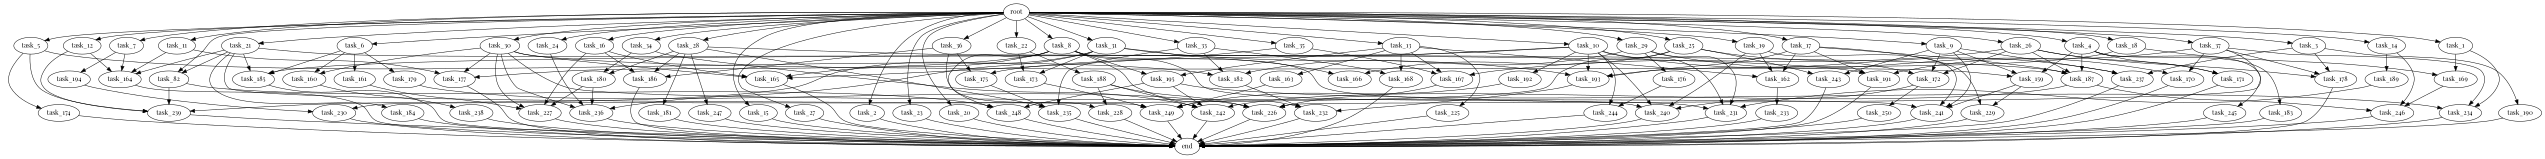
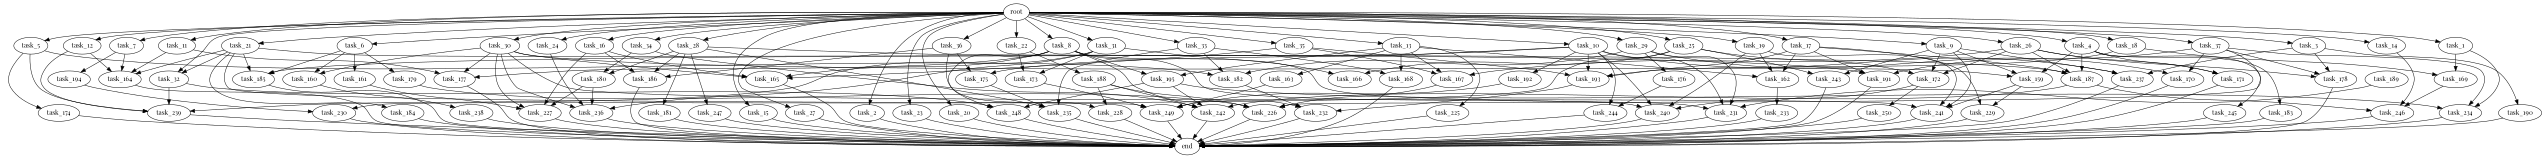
  digraph {
    fontname="Playfair Display"
    node [fontname="Playfair Display"]
    edge [fontname="Playfair Display"]
    task_12
    task_239
    task_164
    end
    task_160
    task_238
    task_36
    task_228
    task_175
    task_186
    task_235
    task_180
    task_227
    task_236
    task_19
    task_241
    task_162
    task_240
    task_233
    task_249
    root
    task_10
    task_18
    task_1
    task_4
    task_33
    task_8
    task_15
    task_5
    task_27
    task_14
    task_21
    task_16
    task_7
    task_26
    task_30
    task_17
    task_31
    task_2
    task_35
    task_3
    task_22
    task_29
    task_28
    task_23
    task_25
    task_6
-   task_32 [label=task_82]
+   task_32
    task_20
    task_9
    task_37
    task_34
    task_13
    task_24
    task_11
    task_193
    task_192
    task_231
    task_237
    task_244
    task_185
    task_169
    task_234
    task_183
    task_245
    task_171
    task_187
    task_159
    task_168
    task_182
    task_177
    task_165
    task_232
    task_248
    task_195
    task_174
    task_189
    task_246
    task_191
    task_184
    task_194
    task_167
    task_172
    task_178
    task_229
    task_166
    task_173
    task_190
    task_188
    task_170
    task_176
    task_247
    task_181
    task_230
    task_243
    task_161
    task_179
    task_226
    task_242
    task_225
    task_163
    task_250
    task_12 -> task_239
    task_12 -> task_164
    task_239 -> end
    task_164 -> end
    task_160 -> task_238
    task_238 -> end
    task_36 -> task_228
    task_36 -> task_175
    task_36 -> task_186
    task_228 -> end
    task_175 -> task_235
    task_186 -> end
    task_235 -> end
    task_180 -> task_227
    task_180 -> task_236
    task_227 -> end
    task_236 -> end
    task_19 -> task_241
    task_19 -> task_162
    task_19 -> task_240
    task_241 -> end
    task_162 -> task_233
    task_240 -> end
    task_233 -> end
    task_249 -> end
    root -> task_12
    root -> task_36
    root -> task_19
    root -> task_10
    root -> task_18
    root -> task_1
    root -> task_4
    root -> task_33
    root -> task_8
    root -> task_15
    root -> task_5
    root -> task_27
    root -> task_14
    root -> task_21
    root -> task_16
    root -> task_7
    root -> task_26
    root -> task_30
    root -> task_17
    root -> task_31
    root -> task_2
    root -> task_35
    root -> task_3
    root -> task_22
    root -> task_29
    root -> task_28
    root -> task_23
    root -> task_25
    root -> task_6
    root -> task_32
    root -> task_20
    root -> task_9
    root -> task_37
    root -> task_34
    root -> task_13
    root -> task_24
    root -> task_11
    task_10 -> task_175
    task_10 -> task_240
    task_10 -> task_193
    task_10 -> task_192
    task_10 -> task_231
    task_10 -> task_237
    task_10 -> task_244
    task_10 -> task_185
    task_18 -> task_193
    task_18 -> task_169
    task_1 -> task_169
    task_1 -> task_234
    task_4 -> task_183
    task_4 -> task_245
    task_4 -> task_171
    task_4 -> task_187
    task_4 -> task_159
    task_33 -> task_235
    task_33 -> task_168
    task_33 -> task_182
    task_8 -> task_240
    task_8 -> task_231
    task_8 -> task_177
    task_8 -> task_165
    task_8 -> task_232
    task_8 -> task_248
    task_8 -> task_195
    task_15 -> end
    task_5 -> task_239
    task_5 -> task_182
    task_5 -> task_174
    task_27 -> end
-   task_14 -> task_189
    task_14 -> task_246
    task_21 -> task_164
    task_21 -> task_249
    task_21 -> task_32
    task_21 -> task_185
    task_21 -> task_191
    task_21 -> task_184
    task_16 -> task_186
    task_16 -> task_227
    task_16 -> task_165
    task_7 -> task_164
    task_7 -> task_194
    task_26 -> task_171
    task_26 -> task_187
    task_26 -> task_167
    task_26 -> task_172
    task_26 -> task_178
    task_30 -> task_160
    task_30 -> task_227
    task_30 -> task_236
    task_30 -> task_241
    task_30 -> task_159
    task_30 -> task_177
    task_30 -> task_165
    task_17 -> task_162
    task_17 -> task_193
    task_17 -> task_187
    task_17 -> task_191
    task_17 -> task_229
    task_31 -> task_239
    task_31 -> task_236
-   task_31 -> task_193
+   task_35 -> task_193
    task_31 -> task_166
    task_31 -> task_173
    task_2 -> end
    task_35 -> task_165
    task_35 -> task_167
    task_3 -> task_237
    task_3 -> task_178
    task_3 -> task_190
    task_22 -> task_173
    task_22 -> task_188
    task_29 -> task_231
    task_29 -> task_182
    task_29 -> task_170
    task_29 -> task_176
    task_28 -> task_186
    task_28 -> task_235
    task_28 -> task_180
    task_28 -> task_187
    task_28 -> task_247
    task_28 -> task_181
    task_23 -> end
    task_25 -> task_172
    task_25 -> task_166
    task_25 -> task_230
    task_25 -> task_243
    task_6 -> task_160
    task_6 -> task_185
    task_6 -> task_161
    task_6 -> task_179
    task_32 -> task_239
    task_32 -> task_248
    task_20 -> end
    task_9 -> task_241
    task_9 -> task_237
    task_9 -> task_159
    task_9 -> task_172
    task_9 -> task_243
    task_37 -> task_234
    task_37 -> task_191
    task_37 -> task_178
    task_37 -> task_170
    task_37 -> task_226
    task_34 -> task_180
    task_34 -> task_242
    task_13 -> task_162
    task_13 -> task_168
    task_13 -> task_195
    task_13 -> task_167
    task_13 -> task_225
    task_13 -> task_163
    task_24 -> task_236
    task_11 -> task_164
    task_11 -> task_177
    task_193 -> task_232
    task_192 -> task_249
    task_231 -> end
    task_237 -> end
    task_244 -> end
    task_185 -> end
    task_169 -> task_246
    task_234 -> end
    task_183 -> end
    task_245 -> end
    task_171 -> end
    task_187 -> task_246
    task_187 -> task_242
    task_159 -> task_241
    task_159 -> task_229
    task_168 -> end
    task_182 -> task_232
    task_177 -> end
    task_165 -> end
    task_232 -> end
    task_248 -> end
    task_195 -> task_234
    task_195 -> task_248
    task_195 -> task_242
    task_174 -> end
    task_189 -> task_231
    task_246 -> end
    task_191 -> end
    task_184 -> end
    task_194 -> task_230
    task_167 -> task_226
    task_172 -> task_240
    task_172 -> task_250
    task_178 -> end
    task_229 -> end
    task_173 -> task_249
    task_190 -> end
    task_188 -> task_228
    task_188 -> task_226
    task_188 -> task_242
    task_170 -> end
    task_176 -> task_244
    task_247 -> end
    task_181 -> end
    task_230 -> end
    task_243 -> end
    task_161 -> task_227
    task_179 -> task_226
    task_226 -> end
    task_242 -> end
    task_225 -> end
    task_163 -> task_249
    task_250 -> end
  }
